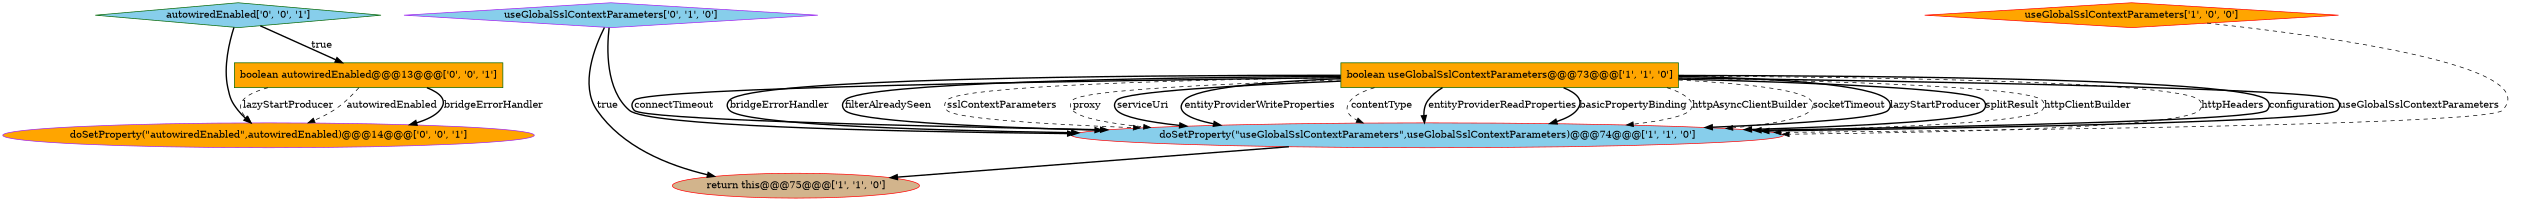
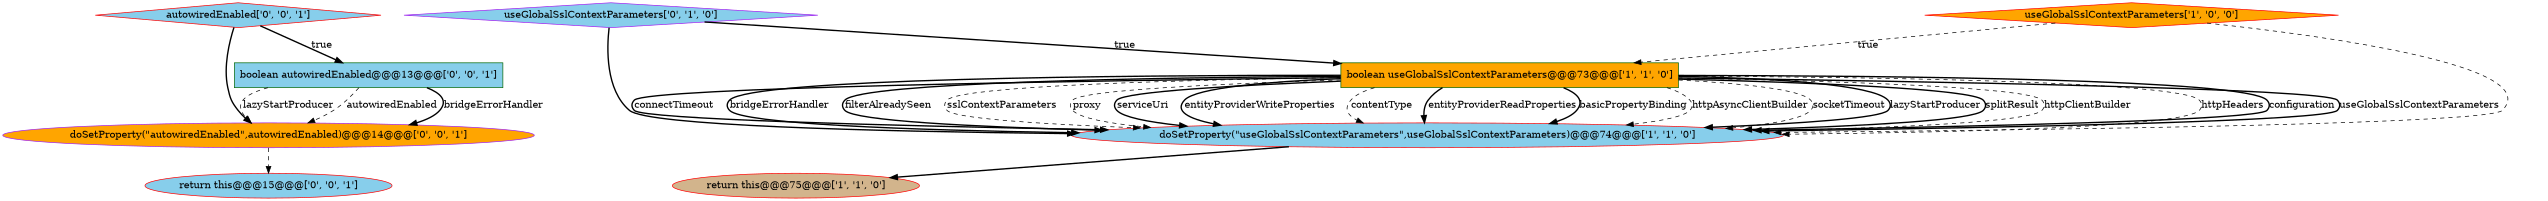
  digraph {
    node [color=red fillcolor=skyblue shape=ellipse style=filled]
    edge [style=bold]
-   n1 [color=darkgreen label="autowiredEnabled['0', '0', '1']" shape=diamond]
+   n1 [label="autowiredEnabled['0', '0', '1']" shape=diamond]
    n2 [color=purple fillcolor=orange label="doSetProperty(\"autowiredEnabled\",autowiredEnabled)@@@14@@@['0', '0', '1']"]
-   n3 [color=darkgreen fillcolor=orange label="boolean autowiredEnabled@@@13@@@['0', '0', '1']" shape=box]
+   n3 [color=darkgreen label="boolean autowiredEnabled@@@13@@@['0', '0', '1']" shape=box]
+   n4 [label="return this@@@15@@@['0', '0', '1']"]
    n5 [color=purple label="useGlobalSslContextParameters['0', '1', '0']" shape=diamond]
    n6 [label="doSetProperty(\"useGlobalSslContextParameters\",useGlobalSslContextParameters)@@@74@@@['1', '1', '0']"]
    n7 [color=darkgreen fillcolor=orange label="boolean useGlobalSslContextParameters@@@73@@@['1', '1', '0']" shape=box]
    n8 [fillcolor=tan label="return this@@@75@@@['1', '1', '0']"]
    n9 [fillcolor=orange label="useGlobalSslContextParameters['1', '0', '0']" shape=diamond]
    n1 -> n2
    n1 -> n3 [label=true]
+   n2 -> n4 [style=dashed]
    n3 -> n2 [label=lazyStartProducer style=dashed]
    n3 -> n2 [label=autowiredEnabled style=dashed]
    n3 -> n2 [label=bridgeErrorHandler]
    n5 -> n6
-   n5 -> n8 [label=true]
+   n5 -> n7 [label=true]
    n6 -> n8
    n7 -> n6 [label=httpHeaders style=dashed]
    n7 -> n6 [label=configuration]
    n7 -> n6 [label=useGlobalSslContextParameters]
    n7 -> n6 [label=connectTimeout]
    n7 -> n6 [label=bridgeErrorHandler]
    n7 -> n6 [label=filterAlreadySeen]
    n7 -> n6 [label=sslContextParameters style=dashed]
    n7 -> n6 [label=proxy style=dashed]
    n7 -> n6 [label=serviceUri]
    n7 -> n6 [label=entityProviderWriteProperties]
    n7 -> n6 [label=contentType style=dashed]
    n7 -> n6 [label=entityProviderReadProperties]
    n7 -> n6 [label=basicPropertyBinding]
    n7 -> n6 [label=httpAsyncClientBuilder style=dashed]
    n7 -> n6 [label=socketTimeout style=dashed]
    n7 -> n6 [label=lazyStartProducer]
    n7 -> n6 [label=splitResult]
    n7 -> n6 [label=httpClientBuilder style=dashed]
    n9 -> n6 [style=dashed]
+   n9 -> n7 [label=true style=dashed]
  }
